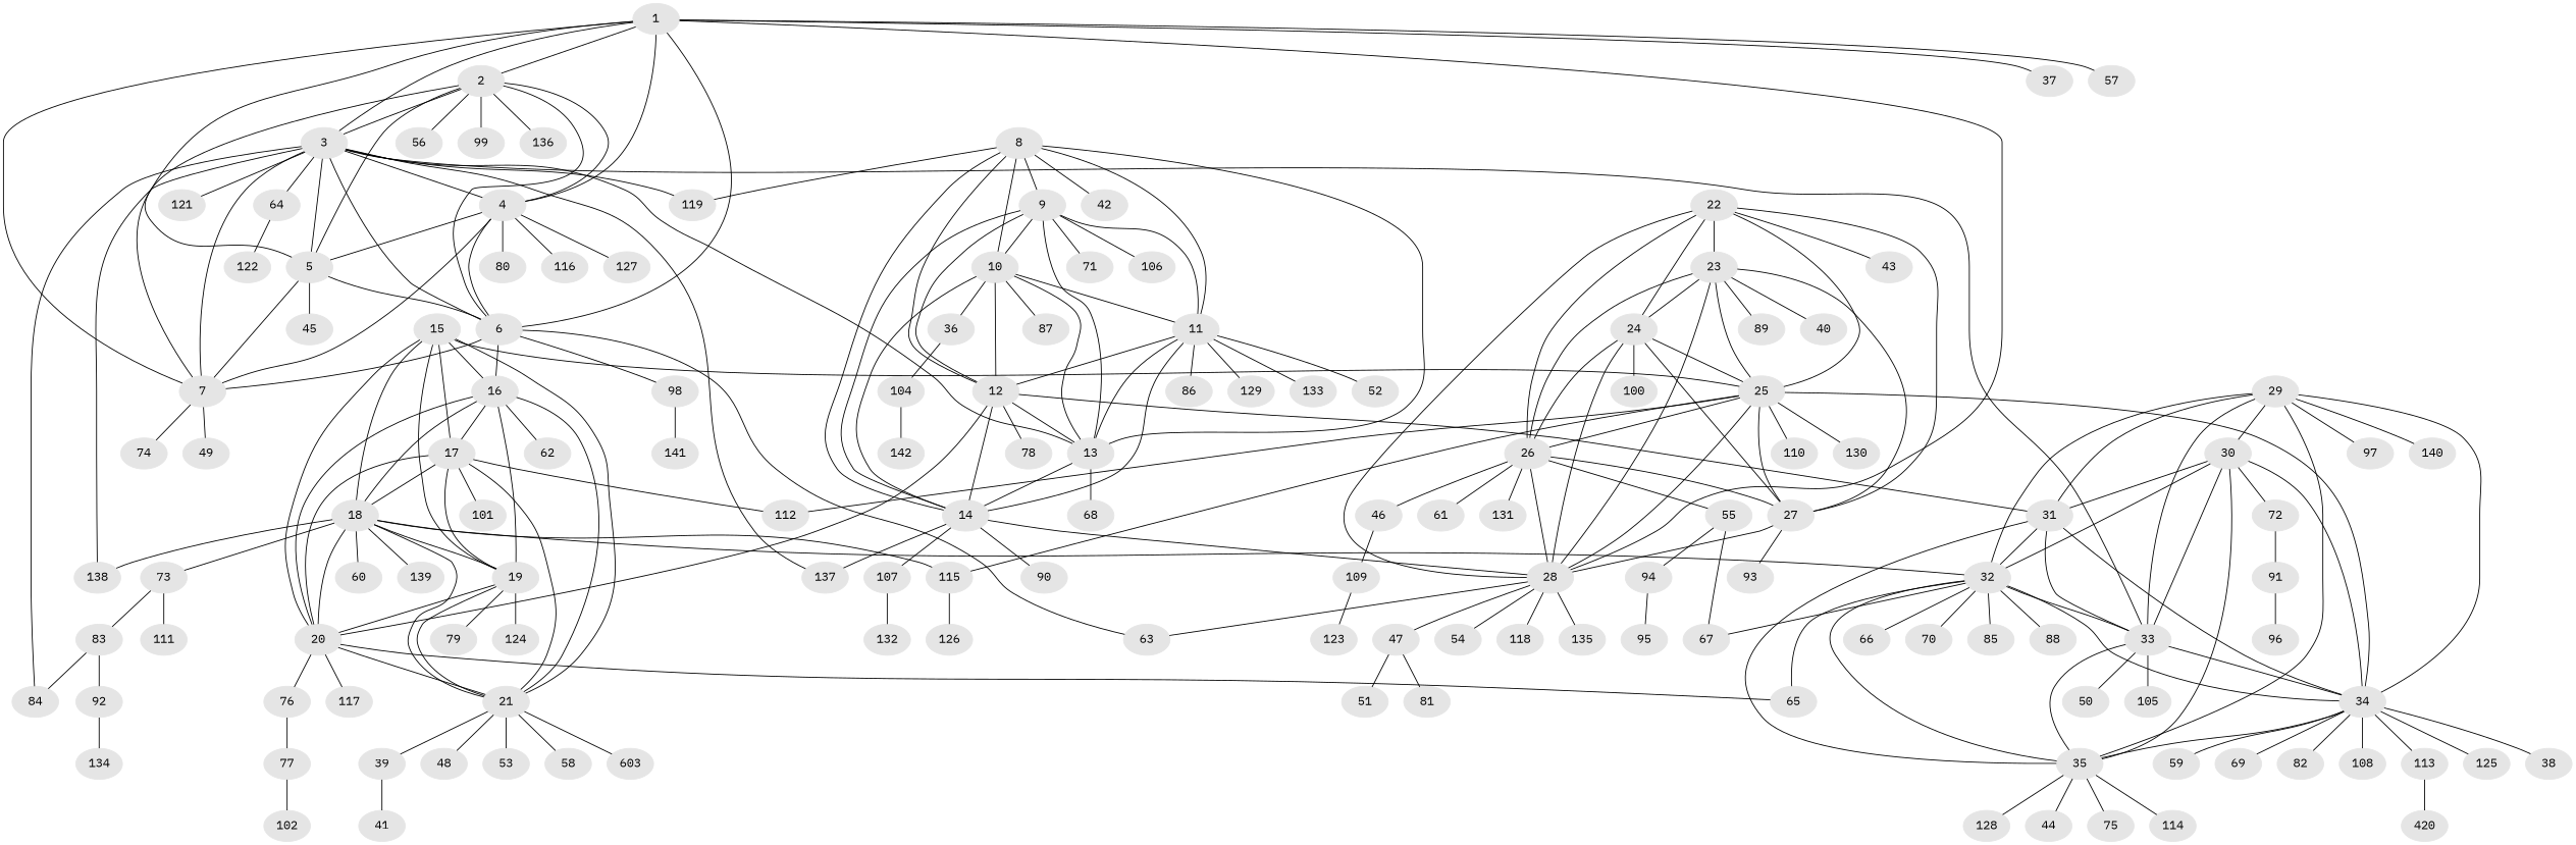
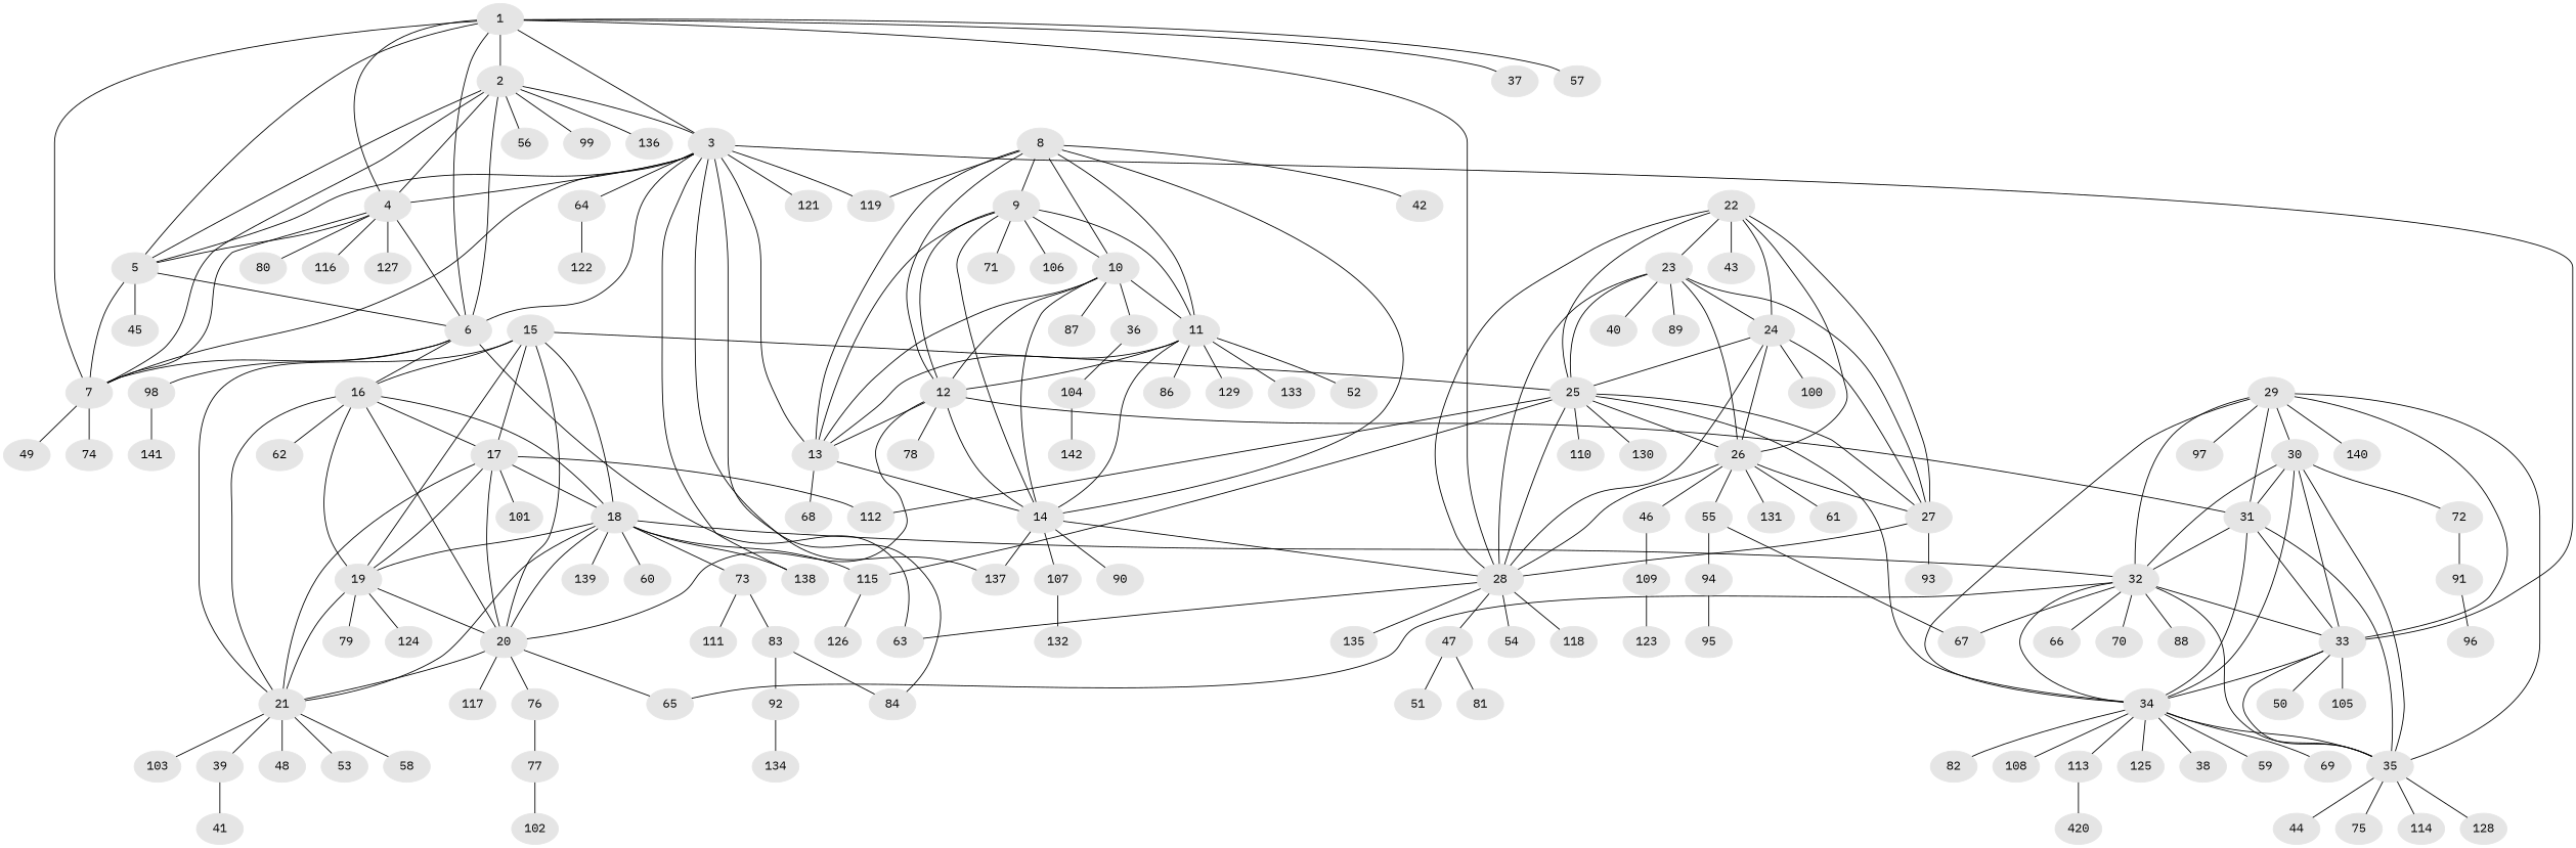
  graph {
    fontname="IBM Plex Mono"
    node [color=gray90 fontname="IBM Plex Mono" style=filled]
    edge [fontname="IBM Plex Mono"]
    1
    2
    3
    4
    5
    6
    7
    28
    37
    57
    56
    99
    136
    13
    33
    64
    84
    119
    121
    137
    138
    80
    116
    127
    45
    16
    63
    98
    49
    74
    47
    54
    118
    135
    14
    68
    34
    35
    50
    105
    122
    20
    17
    18
    19
    21
    62
    141
    8
    9
    10
    11
    12
    42
    71
    106
    36
    87
    52
    86
    129
    133
    31
    78
    90
    107
    104
    65
    76
    117
    32
    132
    15
    25
    101
    112
    60
    73
    115
    139
    79
    124
    39
    48
    53
    58
-   103 [label=603]
+   103
    26
    27
    110
    130
    66
    67
    70
-   85
    88
    83
    111
    126
    77
    41
    22
    23
    24
    43
    40
    89
    100
    46
    55
    61
    131
    93
    38
    59
    69
    82
    108
    113
    125
    109
    94
    51
    81
    29
    30
    97
    140
    72
    44
    75
    114
    128
    91
    n135 [label=420]
    142
    123
    95
    96
    92
    102
    134
    1 -- 2
    1 -- 3
    1 -- 4
    1 -- 5
    1 -- 6
    1 -- 7
    1 -- 28
    1 -- 37
    1 -- 57
    2 -- 3
    2 -- 4
    2 -- 5
    2 -- 6
    2 -- 7
    2 -- 56
    2 -- 99
    2 -- 136
    3 -- 4
    3 -- 5
    3 -- 6
    3 -- 7
    3 -- 13
    3 -- 33
    3 -- 64
    3 -- 84
    3 -- 119
    3 -- 121
    3 -- 137
    3 -- 138
    4 -- 5
    4 -- 6
    4 -- 7
    4 -- 80
    4 -- 116
    4 -- 127
    5 -- 6
    5 -- 7
    5 -- 45
    6 -- 7
    6 -- 16
    6 -- 63
    6 -- 98
    7 -- 49
    7 -- 74
    28 -- 63
    28 -- 47
    28 -- 54
    28 -- 118
    28 -- 135
    13 -- 14
    13 -- 68
    33 -- 34
    33 -- 35
    33 -- 50
    33 -- 105
    64 -- 122
    16 -- 20
    16 -- 17
    16 -- 18
    16 -- 19
    16 -- 21
    16 -- 62
    98 -- 141
    47 -- 51
    47 -- 81
    14 -- 28
    14 -- 137
    14 -- 90
    14 -- 107
    34 -- 35
    34 -- 38
    34 -- 59
    34 -- 69
    34 -- 82
    34 -- 108
    34 -- 113
    34 -- 125
    35 -- 44
    35 -- 75
    35 -- 114
    35 -- 128
    20 -- 21
    20 -- 65
    20 -- 76
    20 -- 117
    17 -- 20
    17 -- 18
    17 -- 19
    17 -- 21
    17 -- 101
    17 -- 112
    18 -- 138
    18 -- 20
    18 -- 19
    18 -- 21
    18 -- 32
    18 -- 60
    18 -- 73
    18 -- 115
    18 -- 139
    19 -- 20
    19 -- 21
    19 -- 79
    19 -- 124
    21 -- 39
    21 -- 48
    21 -- 53
    21 -- 58
    21 -- 103
    8 -- 13
    8 -- 119
    8 -- 14
    8 -- 9
    8 -- 10
    8 -- 11
    8 -- 12
    8 -- 42
    9 -- 13
    9 -- 14
    9 -- 10
    9 -- 11
    9 -- 12
    9 -- 71
    9 -- 106
    10 -- 13
    10 -- 14
    10 -- 11
    10 -- 12
    10 -- 36
    10 -- 87
    11 -- 13
    11 -- 14
    11 -- 12
    11 -- 52
    11 -- 86
    11 -- 129
    11 -- 133
    12 -- 13
    12 -- 14
    12 -- 20
    12 -- 31
    12 -- 78
    36 -- 104
    31 -- 33
    31 -- 34
    31 -- 35
    31 -- 32
    107 -- 132
    104 -- 142
    76 -- 77
    32 -- 33
    32 -- 34
    32 -- 35
    32 -- 65
    32 -- 66
    32 -- 67
    32 -- 70
-   32 -- 85
    32 -- 88
    15 -- 16
    15 -- 20
    15 -- 17
    15 -- 18
    15 -- 19
    15 -- 21
    15 -- 25
    25 -- 28
    25 -- 34
    25 -- 112
    25 -- 115
    25 -- 26
    25 -- 27
    25 -- 110
    25 -- 130
    73 -- 83
    73 -- 111
    115 -- 126
    39 -- 41
    26 -- 28
    26 -- 27
    26 -- 46
    26 -- 55
    26 -- 61
    26 -- 131
    27 -- 28
    27 -- 93
    83 -- 84
    83 -- 92
    77 -- 102
    22 -- 28
    22 -- 25
    22 -- 26
    22 -- 27
    22 -- 23
    22 -- 24
    22 -- 43
    23 -- 28
    23 -- 25
    23 -- 26
    23 -- 27
    23 -- 24
    23 -- 40
    23 -- 89
    24 -- 28
    24 -- 25
    24 -- 26
    24 -- 27
    24 -- 100
    46 -- 109
    55 -- 67
    55 -- 94
    113 -- n135
    109 -- 123
    94 -- 95
    29 -- 33
    29 -- 34
    29 -- 35
    29 -- 31
    29 -- 32
    29 -- 30
    29 -- 97
    29 -- 140
    30 -- 33
    30 -- 34
    30 -- 35
    30 -- 31
    30 -- 32
    30 -- 72
    72 -- 91
    91 -- 96
    92 -- 134
  }
